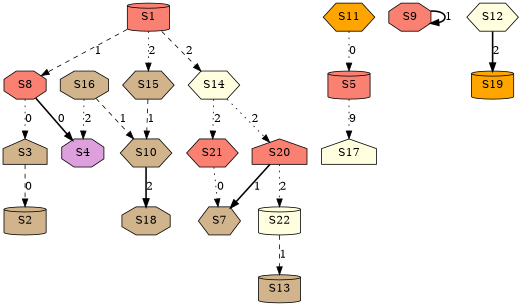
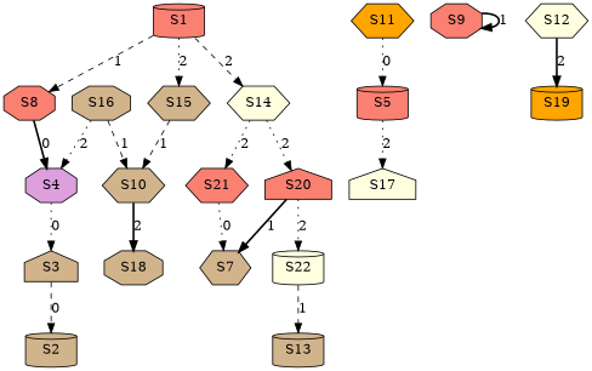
  strict digraph {
    node [fillcolor=tan shape=hexagon style=filled]
    edge [style=dotted]
    S3 [shape=house]
    S2 [shape=cylinder]
    S4 [fillcolor=plum shape=octagon]
    S16 [shape=octagon]
    S10
    S8 [fillcolor=salmon shape=octagon]
    S11 [fillcolor=orange]
    S5 [fillcolor=salmon shape=cylinder]
    S17 [fillcolor=lightyellow shape=house]
    S15
    S18 [shape=octagon]
    S21 [fillcolor=salmon]
    S7
    S1 [fillcolor=salmon shape=cylinder]
    S14 [fillcolor=lightyellow]
    S20 [fillcolor=salmon shape=house]
    S9 [fillcolor=salmon shape=octagon]
    S19 [fillcolor=orange shape=cylinder]
    S22 [fillcolor=lightyellow shape=cylinder]
    S12 [fillcolor=lightyellow]
    S13 [shape=cylinder]
    S3 -> S2 [label=0 style=dashed]
-   S8 -> S3 [label=0]
+   S4 -> S3 [label=0]
    S16 -> S4 [label=2]
    S16 -> S10 [label=1 style=dashed]
    S10 -> S18 [label=2 style=bold]
    S8 -> S4 [label=0 style=bold]
    S11 -> S5 [label=0]
-   S5 -> S17 [label=9]
+   S5 -> S17 [label=2]
    S15 -> S10 [label=1 style=dashed]
    S21 -> S7 [label=0]
    S1 -> S8 [label=1 style=dashed]
    S1 -> S15 [label=2]
    S1 -> S14 [label=2 style=dashed]
    S14 -> S21 [label=2]
    S14 -> S20 [label=2]
    S20 -> S7 [label=1 style=bold]
    S20 -> S22 [label=2]
    S9 -> S9 [label=1 style=bold]
    S22 -> S13 [label=1 style=dashed]
    S12 -> S19 [label=2 style=bold]
  }
